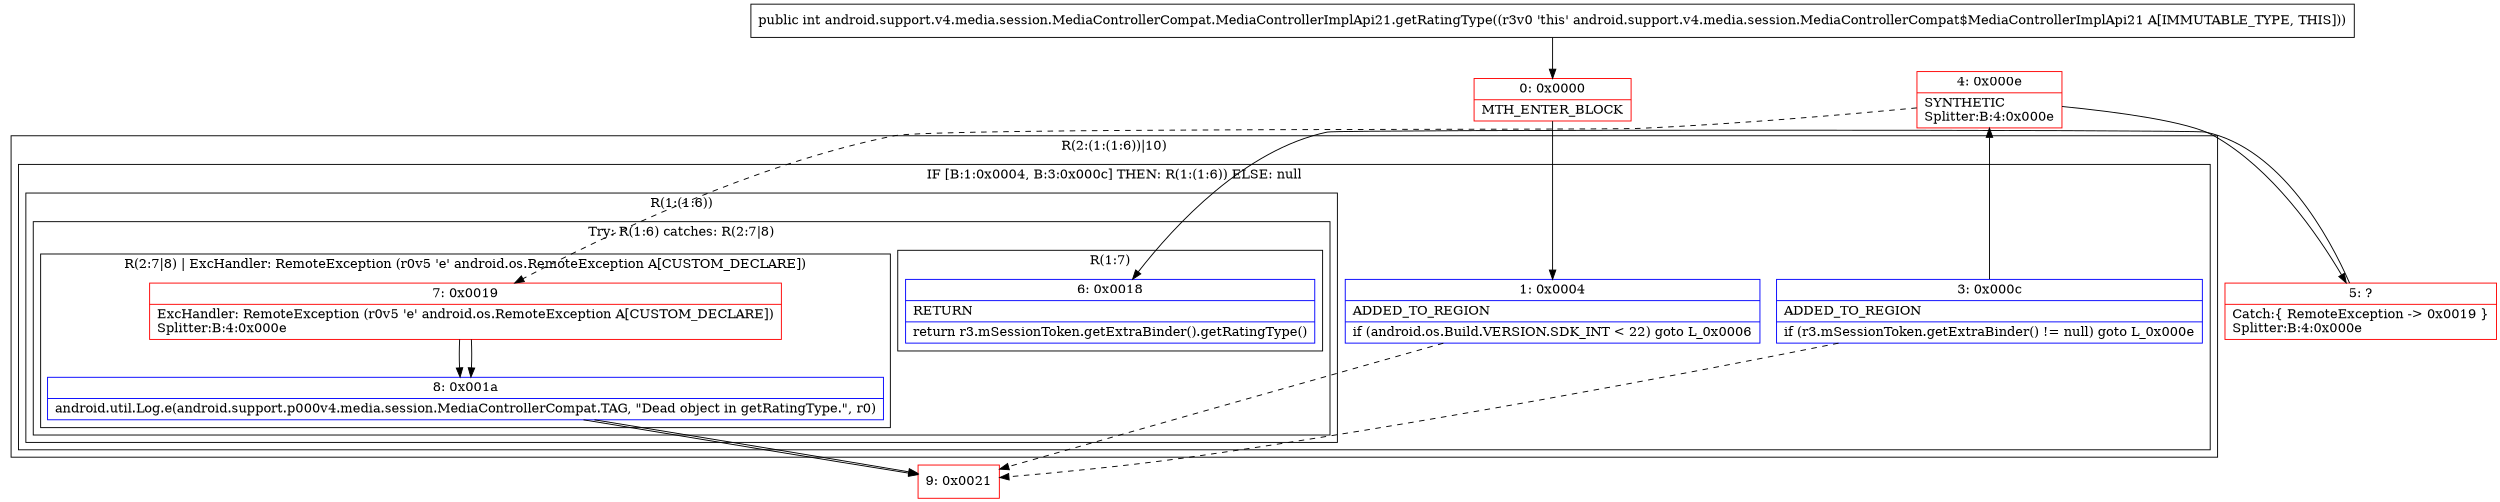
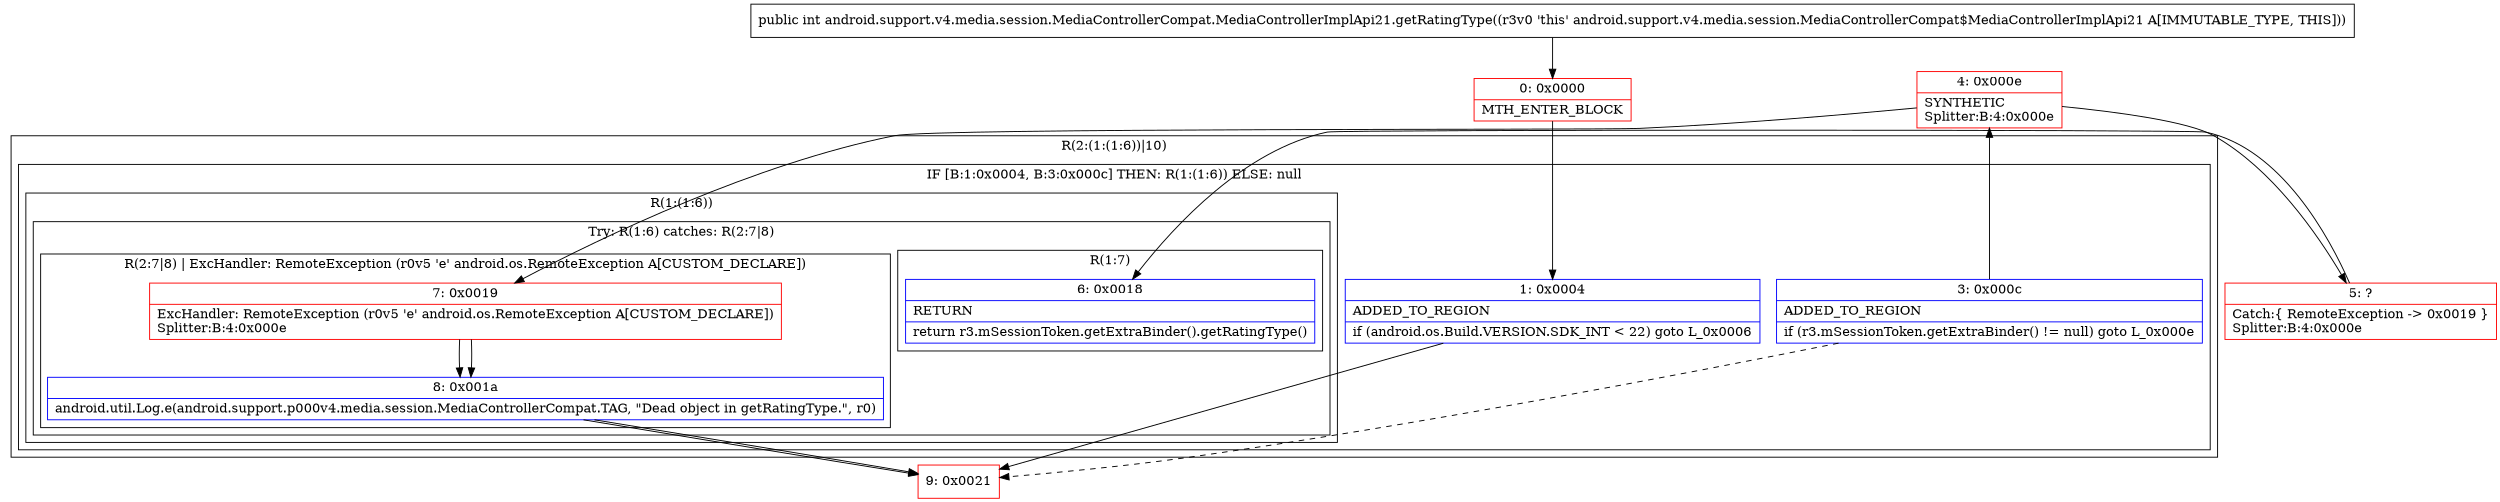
  digraph {
    node [color=red shape=record]
    n1 [color=blue label="{6\:\ 0x0018|RETURN\l|return r3.mSessionToken.getExtraBinder().getRatingType()\l}"]
    n2 [label="{7\:\ 0x0019|ExcHandler: RemoteException (r0v5 'e' android.os.RemoteException A[CUSTOM_DECLARE])\lSplitter:B:4:0x000e\l}"]
    n3 [color=blue label="{8\:\ 0x001a|android.util.Log.e(android.support.p000v4.media.session.MediaControllerCompat.TAG, \"Dead object in getRatingType.\", r0)\l}"]
    n4 [color=blue label="{1\:\ 0x0004|ADDED_TO_REGION\l|if (android.os.Build.VERSION.SDK_INT \< 22) goto L_0x0006\l}"]
    n5 [color=blue label="{3\:\ 0x000c|ADDED_TO_REGION\l|if (r3.mSessionToken.getExtraBinder() != null) goto L_0x000e\l}"]
    n6 [label="{9\:\ 0x0021}"]
    n7 [label="{4\:\ 0x000e|SYNTHETIC\lSplitter:B:4:0x000e\l}"]
    n8 [label="{5\:\ ?|Catch:\{ RemoteException \-\> 0x0019 \}\lSplitter:B:4:0x000e\l}"]
    n9 [label="{0\:\ 0x0000|MTH_ENTER_BLOCK\l}"]
    n10 [label="{public int android.support.v4.media.session.MediaControllerCompat.MediaControllerImplApi21.getRatingType((r3v0 'this' android.support.v4.media.session.MediaControllerCompat$MediaControllerImplApi21 A[IMMUTABLE_TYPE, THIS])) }" color=""]
    subgraph cluster_1 {
      label="R(2:(1:(1:6))|10)"
      subgraph cluster_2 {
        label="IF [B:1:0x0004, B:3:0x000c] THEN: R(1:(1:6)) ELSE: null"
        n4
        n5
        subgraph cluster_3 {
          label="R(1:(1:6))"
          subgraph cluster_4 {
            label="Try: R(1:6) catches: R(2:7|8)"
            subgraph cluster_5 {
              label="R(1:7)"
              n1
            }
            subgraph cluster_6 {
              label="R(2:7|8) | ExcHandler: RemoteException (r0v5 'e' android.os.RemoteException A[CUSTOM_DECLARE])\l"
              n2
              n3
            }
          }
        }
      }
    }
    subgraph cluster_7 {
      label="R(2:7|8) | ExcHandler: RemoteException (r0v5 'e' android.os.RemoteException A[CUSTOM_DECLARE])\l"
    }
    n2 -> n3
    n2 -> n3
    n3 -> n6
    n3 -> n6
-   n4 -> n6 [style=dashed]
+   n4 -> n6 [style=solid]
    n5 -> n6 [style=dashed]
    n5 -> n7
-   n7 -> n2 [style=dashed]
+   n7 -> n2
    n7 -> n8
    n8 -> n1
    n9 -> n4
    n10 -> n9
  }
